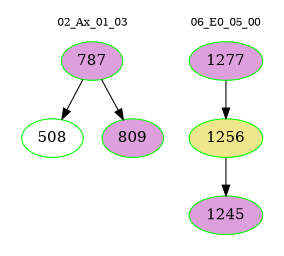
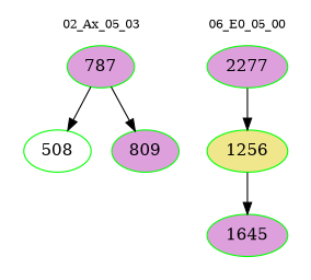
  digraph {
    node [color=green fillcolor=plum style=filled]
    edge [color=black]
    n1 [label=787]
    n2 [fillcolor=white label=508]
    n3 [label=809]
    n4 [fillcolor=khaki label=1256]
-   n5 [label=1245]
-   n6 [label=1277]
+   n5 [label=1645]
+   n6 [label=2277]
    subgraph cluster_1 {
      color=white
      fontsize=10
-     label="02_Ax_01_03"
+     label="02_Ax_05_03"
      n1
      n2
      n3
    }
    subgraph cluster_2 {
      color=white
      fontsize=10
      label="06_E0_05_00"
      n4
      n5
      n6
    }
    n1 -> n2
    n1 -> n3
    n4 -> n5
    n6 -> n4
  }
